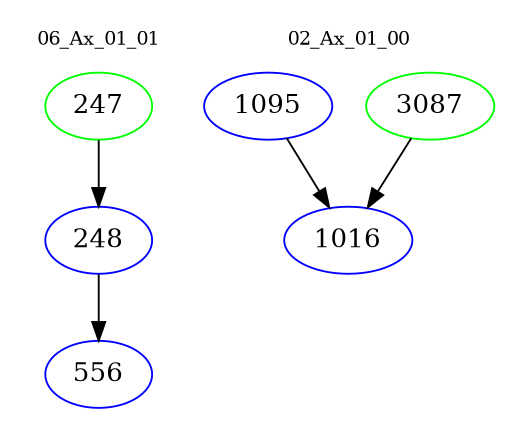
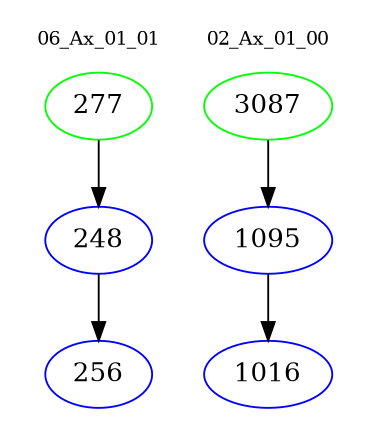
  digraph {
    node [color=blue]
    edge [color=black]
-   n1 [color=green label=247]
+   n1 [color=green label=277]
    n2 [label=248]
-   n3 [label=556]
+   n3 [label=256]
    n4 [color=green label=3087]
    n5 [label=1095]
    n6 [label=1016]
    subgraph cluster_1 {
      color=white
      fontsize=10
      label="06_Ax_01_01"
      n1
      n2
      n3
    }
    subgraph cluster_2 {
      color=white
      fontsize=10
      label="02_Ax_01_00"
      n4
      n5
      n6
    }
    n1 -> n2
    n2 -> n3
-   n4 -> n6
+   n4 -> n5
    n5 -> n6
  }
